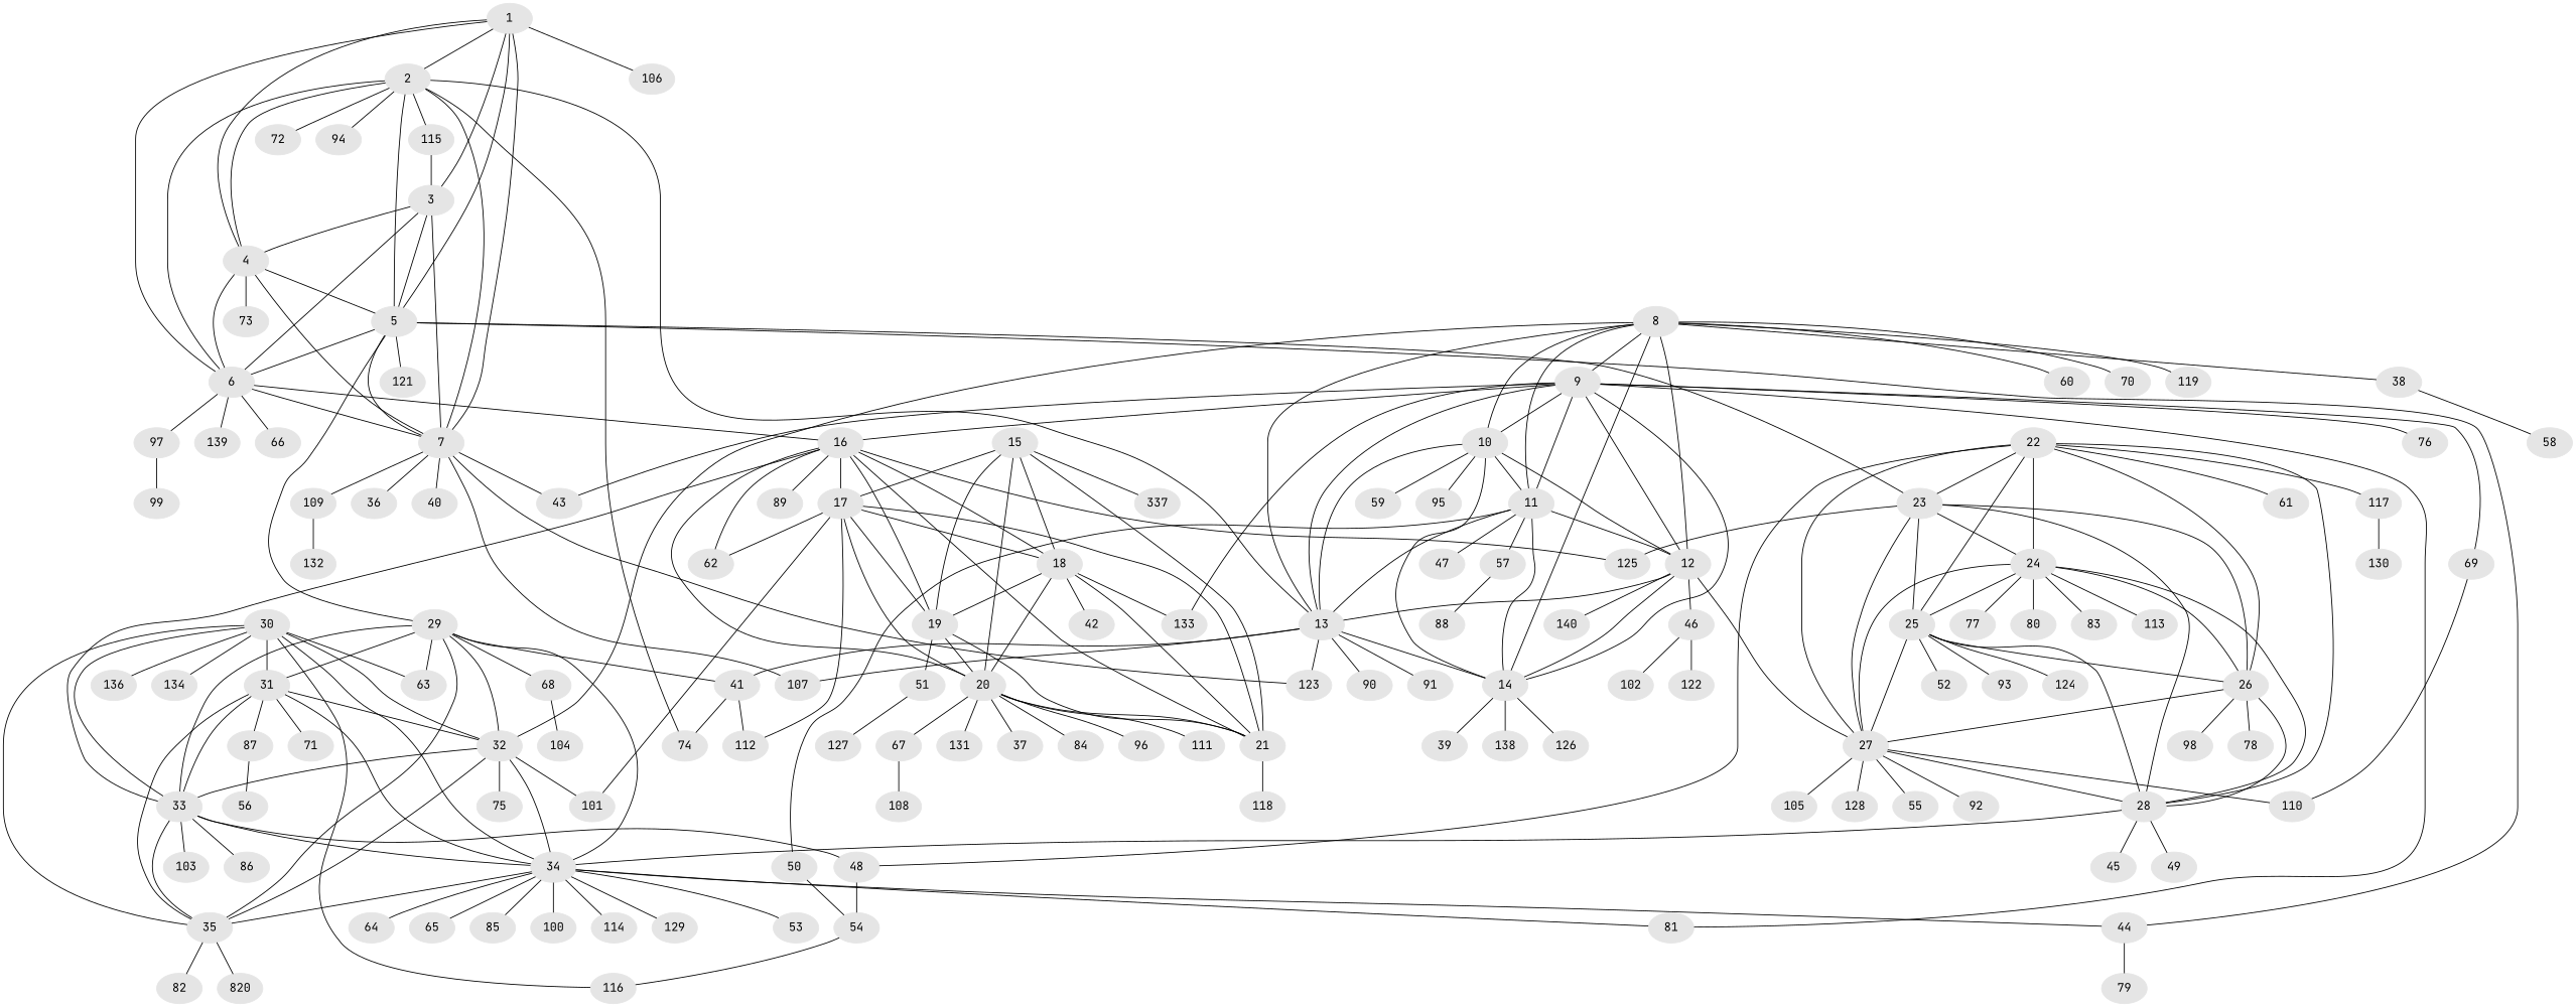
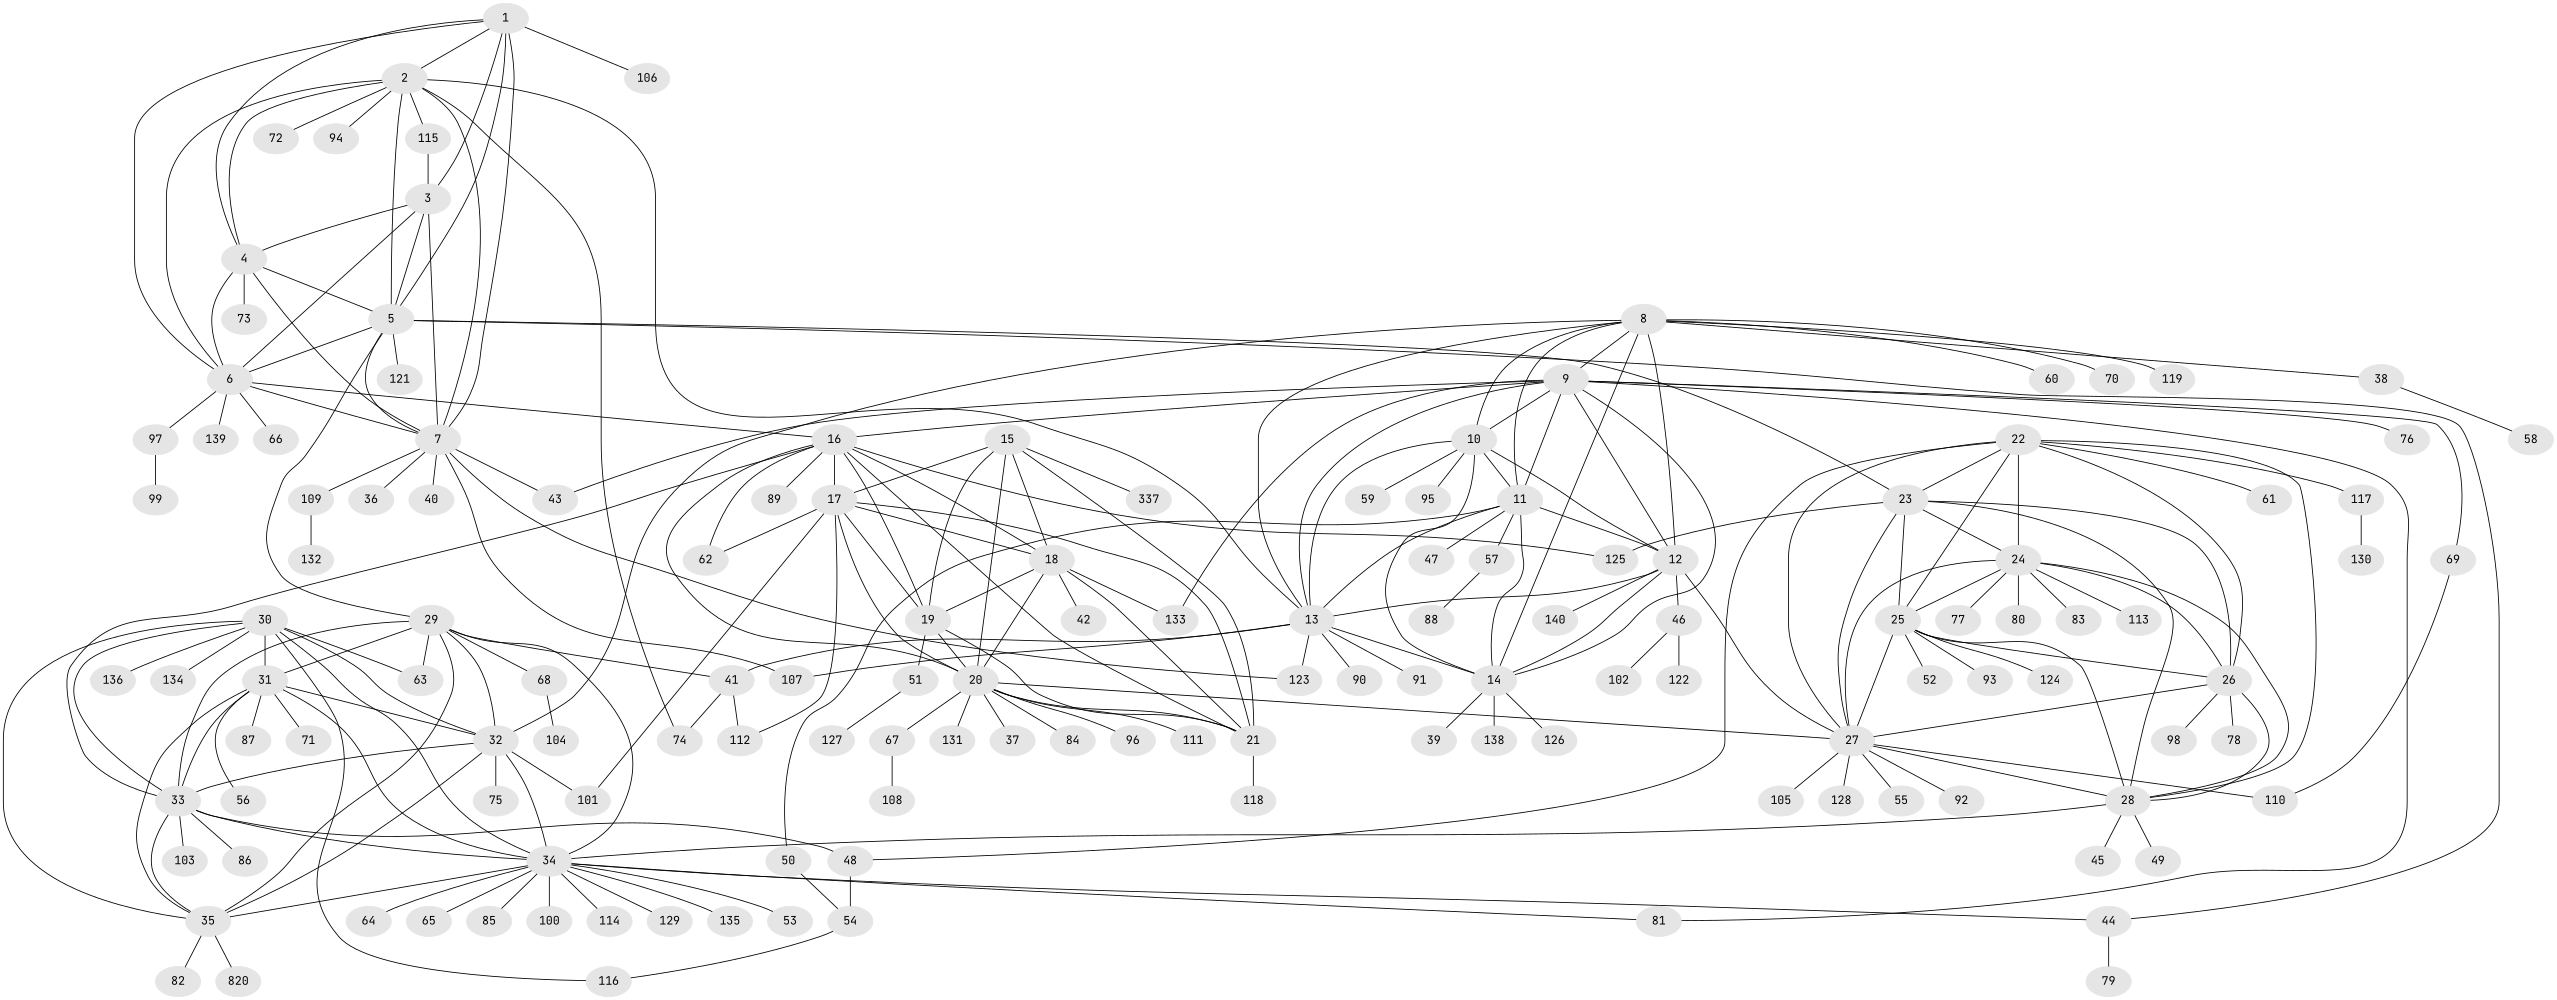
  graph {
    fontname="JetBrains Mono"
    node [color=gray90 fontname="JetBrains Mono" style=filled]
    edge [fontname="JetBrains Mono"]
    1
    2
    3
    4
    5
    6
    7
    106
    13
    72
    74
    94
    115
    73
    23
    29
    44
    121
    16
    66
    97
    139
    36
    40
    43
    107
    109
    123
    14
    41
    90
    91
    27
    125
    24
    25
    26
    28
    32
    33
    34
    31
    35
    68
    63
    79
    17
    18
    19
    20
    21
    89
    99
    132
    8
    9
    10
    11
    12
    38
    60
    70
    119
    69
    76
    81
    133
    59
    95
    47
    50
    57
    46
    140
    39
    126
    138
    101
    75
    58
    110
    54
    88
    55
    92
    105
    128
    102
    122
    112
    15
    n92 [label=337]
    62
    42
    51
    37
    67
    84
    96
    111
    131
    118
    48
    86
    103
    127
    108
    22
    61
    117
    77
    80
    83
    113
    52
    93
    124
    78
    98
    45
    49
    130
    53
    64
    65
    85
    100
    114
    129
+   135
    30
    116
    134
    136
    56
    71
    87
    82
    n139 [label=820]
    104
    1 -- 2
    1 -- 3
    1 -- 4
    1 -- 5
    1 -- 6
    1 -- 7
    1 -- 106
    2 -- 4
    2 -- 5
    2 -- 6
    2 -- 7
    2 -- 13
    2 -- 72
    2 -- 74
    2 -- 94
    2 -- 115
    3 -- 4
    3 -- 5
    3 -- 6
    3 -- 7
    4 -- 5
    4 -- 6
    4 -- 7
    4 -- 73
    5 -- 6
    5 -- 7
    5 -- 23
    5 -- 29
    5 -- 44
    5 -- 121
    6 -- 7
    6 -- 16
    6 -- 66
    6 -- 97
    6 -- 139
    7 -- 36
    7 -- 40
    7 -- 43
    7 -- 107
    7 -- 109
    7 -- 123
    13 -- 107
    13 -- 123
    13 -- 14
    13 -- 41
    13 -- 90
    13 -- 91
    115 -- 3
    23 -- 27
    23 -- 125
    23 -- 24
    23 -- 25
    23 -- 26
    23 -- 28
    29 -- 41
    29 -- 32
    29 -- 33
    29 -- 34
    29 -- 31
    29 -- 35
    29 -- 68
    29 -- 63
    44 -- 79
    16 -- 125
    16 -- 33
    16 -- 17
    16 -- 18
    16 -- 19
    16 -- 20
    16 -- 21
    16 -- 89
    97 -- 99
    109 -- 132
    14 -- 39
    14 -- 126
    14 -- 138
    41 -- 74
    41 -- 112
    27 -- 28
    27 -- 110
    27 -- 55
    27 -- 92
    27 -- 105
    27 -- 128
    24 -- 27
    24 -- 25
    24 -- 26
    24 -- 28
    24 -- 77
    24 -- 80
    24 -- 83
    24 -- 113
    25 -- 27
    25 -- 26
    25 -- 28
    25 -- 52
    25 -- 93
    25 -- 124
    26 -- 27
    26 -- 28
    26 -- 78
    26 -- 98
    28 -- 34
    28 -- 45
    28 -- 49
    32 -- 33
    32 -- 34
    32 -- 35
    32 -- 101
    32 -- 75
    33 -- 34
    33 -- 35
    33 -- 48
    33 -- 86
    33 -- 103
    34 -- 44
    34 -- 35
    34 -- 81
    34 -- 53
    34 -- 64
    34 -- 65
    34 -- 85
    34 -- 100
    34 -- 114
    34 -- 129
+   34 -- 135
    31 -- 32
    31 -- 33
    31 -- 34
    31 -- 35
-   87 -- 56
+   31 -- 56
    31 -- 71
    31 -- 87
    35 -- 82
    35 -- n139
    68 -- 104
    17 -- 18
    17 -- 19
    17 -- 20
    17 -- 21
    17 -- 101
    17 -- 112
    17 -- 62
    18 -- 19
    18 -- 20
    18 -- 21
    18 -- 133
    18 -- 42
    19 -- 20
    19 -- 21
    19 -- 51
+   20 -- 27
    20 -- 21
    20 -- 37
    20 -- 67
    20 -- 84
    20 -- 96
    20 -- 111
    20 -- 131
    21 -- 118
    8 -- 13
    8 -- 14
    8 -- 32
    8 -- 9
    8 -- 10
    8 -- 11
    8 -- 12
    8 -- 38
    8 -- 60
    8 -- 70
    8 -- 119
    9 -- 13
    9 -- 16
    9 -- 43
    9 -- 14
    9 -- 10
    9 -- 11
    9 -- 12
    9 -- 69
    9 -- 76
    9 -- 81
    9 -- 133
    10 -- 13
    10 -- 14
    10 -- 11
    10 -- 12
    10 -- 59
    10 -- 95
    11 -- 13
    11 -- 14
    11 -- 12
    11 -- 47
    11 -- 50
    11 -- 57
    12 -- 13
    12 -- 14
    12 -- 27
    12 -- 46
    12 -- 140
    38 -- 58
    69 -- 110
    50 -- 54
    57 -- 88
    46 -- 102
    46 -- 122
    54 -- 116
    15 -- 17
    15 -- 18
    15 -- 19
    15 -- 20
    15 -- 21
    15 -- n92
    62 -- 16
    51 -- 127
    67 -- 108
    48 -- 54
    22 -- 23
    22 -- 27
    22 -- 24
    22 -- 25
    22 -- 26
    22 -- 28
    22 -- 48
    22 -- 61
    22 -- 117
    117 -- 130
    30 -- 32
    30 -- 33
    30 -- 34
    30 -- 31
    30 -- 35
    30 -- 63
    30 -- 116
    30 -- 134
    30 -- 136
  }
